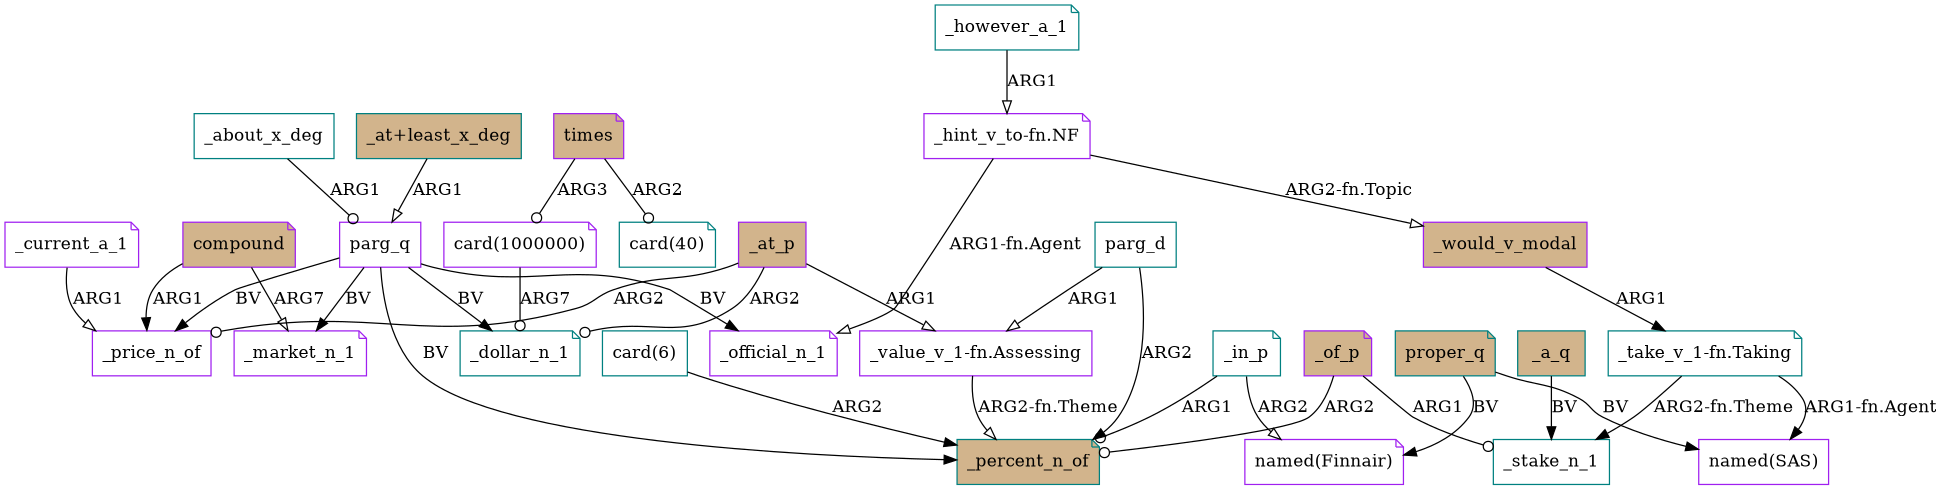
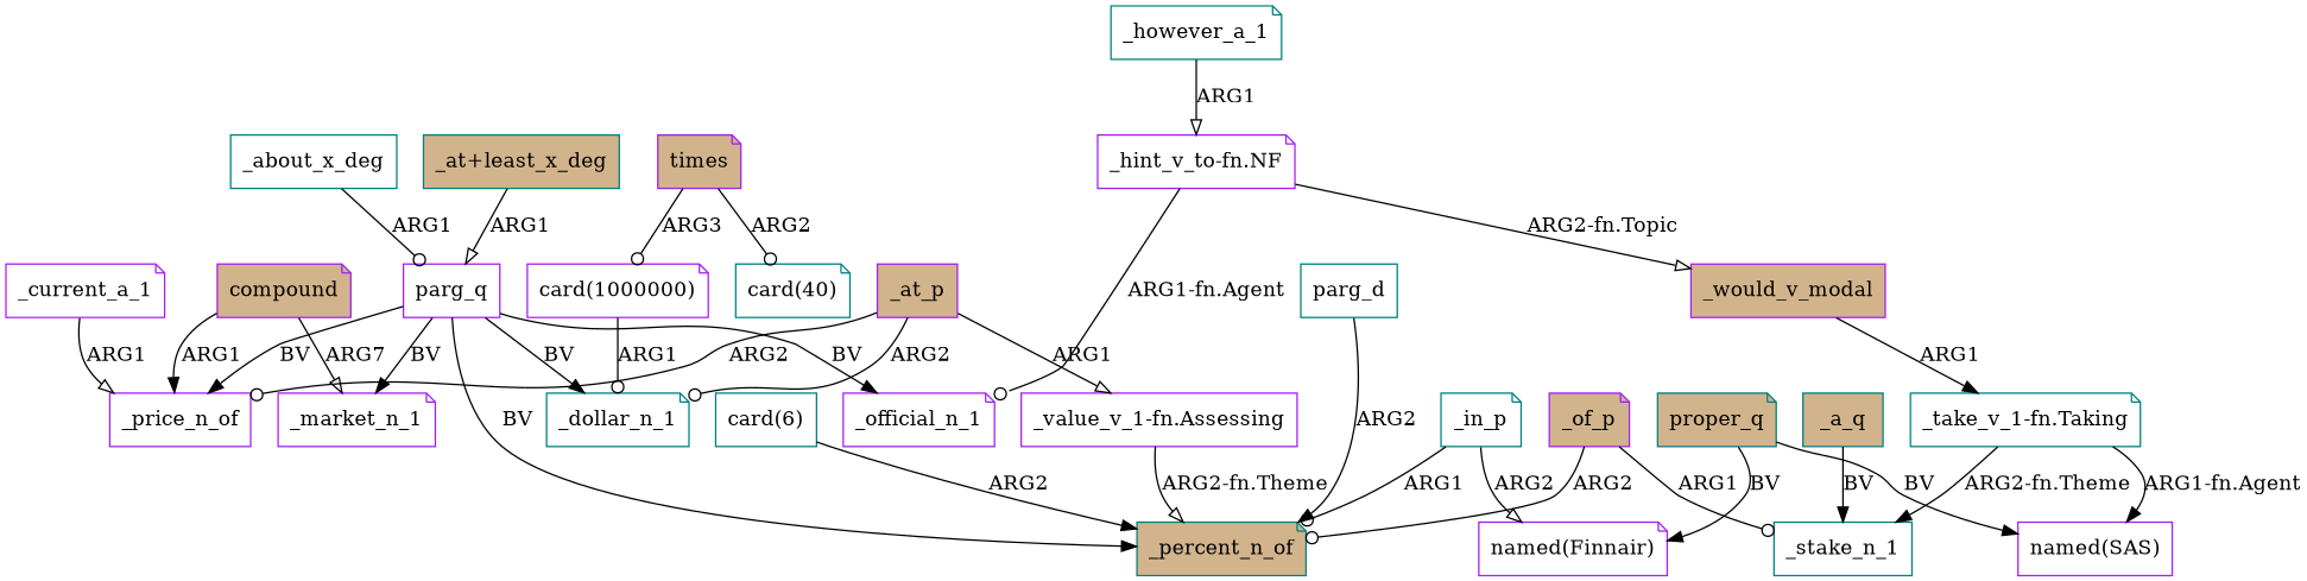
  digraph {
    node [color=purple fillcolor=white shape=note style=filled]
    edge [arrowhead=normal]
    compound [fillcolor=tan]
    _market_n_1
    _price_n_of [shape=box]
    _a_q [color=teal fillcolor=tan shape=box]
    _stake_n_1 [color=teal shape=box]
    _dollar_n_1 [color=teal]
    "card(1000000)"
    _at_p [fillcolor=tan shape=box]
    "_value_v_1-fn.Assessing" [shape=box]
    _percent_n_of [color=teal fillcolor=tan]
    n11 [label=parg_q shape=box]
    _official_n_1
    _however_a_1 [color=teal]
    "_hint_v_to-fn.NF"
    _would_v_modal [fillcolor=tan shape=box]
    "_take_v_1-fn.Taking" [color=teal]
    "named(SAS)" [shape=box]
    _of_p [fillcolor=tan]
    times [fillcolor=tan]
    "card(40)" [color=teal]
    _in_p [color=teal]
    "named(Finnair)"
    proper_q [color=teal fillcolor=tan]
    "card(6)" [color=teal shape=box]
    _about_x_deg [color=teal shape=box]
    parg_d [color=teal shape=box]
    "_at+least_x_deg" [color=teal fillcolor=tan shape=box]
    _current_a_1
    compound -> _market_n_1 [arrowhead=onormal label=ARG7]
    compound -> _price_n_of [label=ARG1]
    _a_q -> _stake_n_1 [label=BV]
-   "card(1000000)" -> _dollar_n_1 [arrowhead=odot label=ARG7]
+   "card(1000000)" -> _dollar_n_1 [arrowhead=odot label=ARG1]
    _at_p -> _price_n_of [arrowhead=odot label=ARG2]
    _at_p -> _dollar_n_1 [arrowhead=odot label=ARG2]
    _at_p -> "_value_v_1-fn.Assessing" [arrowhead=onormal label=ARG1]
    "_value_v_1-fn.Assessing" -> _percent_n_of [arrowhead=onormal label="ARG2-fn.Theme"]
    n11 -> _market_n_1 [label=BV]
    n11 -> _price_n_of [label=BV]
    n11 -> _dollar_n_1 [label=BV]
    n11 -> _percent_n_of [label=BV]
    n11 -> _official_n_1 [label=BV]
    _however_a_1 -> "_hint_v_to-fn.NF" [arrowhead=onormal label=ARG1]
-   "_hint_v_to-fn.NF" -> _official_n_1 [arrowhead=onormal label="ARG1-fn.Agent"]
+   "_hint_v_to-fn.NF" -> _official_n_1 [arrowhead=odot label="ARG1-fn.Agent"]
    "_hint_v_to-fn.NF" -> _would_v_modal [arrowhead=onormal label="ARG2-fn.Topic"]
    _would_v_modal -> "_take_v_1-fn.Taking" [label=ARG1]
    "_take_v_1-fn.Taking" -> _stake_n_1 [label="ARG2-fn.Theme"]
    "_take_v_1-fn.Taking" -> "named(SAS)" [label="ARG1-fn.Agent"]
    _of_p -> _stake_n_1 [arrowhead=odot label=ARG1]
    _of_p -> _percent_n_of [arrowhead=odot label=ARG2]
    times -> "card(1000000)" [arrowhead=odot label=ARG3]
    times -> "card(40)" [arrowhead=odot label=ARG2]
    _in_p -> _percent_n_of [arrowhead=odot label=ARG1]
    _in_p -> "named(Finnair)" [arrowhead=onormal label=ARG2]
    proper_q -> "named(SAS)" [label=BV]
    proper_q -> "named(Finnair)" [label=BV]
    "card(6)" -> _percent_n_of [label=ARG2]
    _about_x_deg -> n11 [arrowhead=odot label=ARG1]
-   parg_d -> "_value_v_1-fn.Assessing" [arrowhead=onormal label=ARG1]
    parg_d -> _percent_n_of [label=ARG2]
    "_at+least_x_deg" -> n11 [arrowhead=onormal label=ARG1]
    _current_a_1 -> _price_n_of [arrowhead=onormal label=ARG1]
  }
